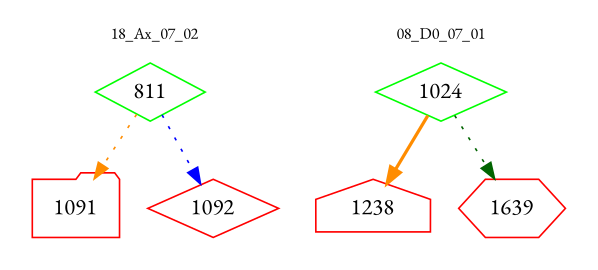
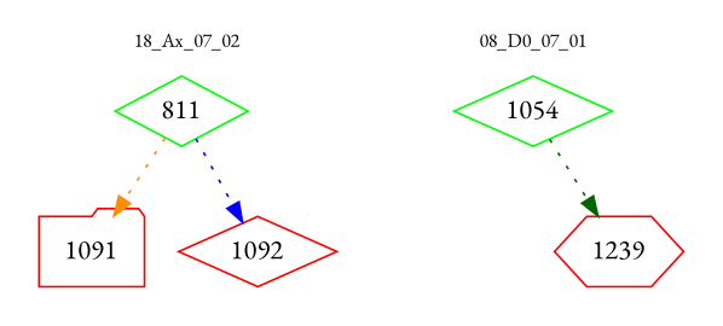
  digraph {
    fontname="EB Garamond"
    node [color=red fontname="EB Garamond" shape=diamond]
    edge [color=darkorange fontname="EB Garamond" style=dotted]
    n1 [color=green label=811]
    n2 [label=1091 shape=folder]
    n3 [label=1092]
-   n4 [color=green label=1024]
-   n5 [label=1238 shape=house]
-   n6 [label=1639 shape=hexagon]
+   n4 [color=green label=1054]
+   n6 [label=1239 shape=hexagon]
    subgraph cluster_1 {
      color=white
      fontsize=10
      label="18_Ax_07_02"
      n1
      n2
      n3
    }
    subgraph cluster_2 {
      color=white
      fontsize=10
      label="08_D0_07_01"
      n4
-     n5
      n6
    }
    n1 -> n2
    n1 -> n3 [color=blue]
-   n4 -> n5 [style=bold]
    n4 -> n6 [color=darkgreen]
  }
